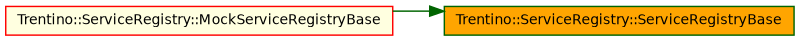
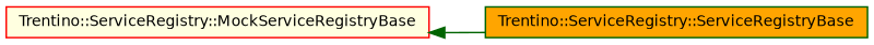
  digraph {
    rankdir=LR
    node [fontname=Helvetica fontsize=10 shape=record style=filled]
    n1 [color=red fillcolor=lightyellow fontcolor=black height=0.2 label="Trentino::ServiceRegistry::MockServiceRegistryBase" width=0.4]
    n2 [color=darkgreen fillcolor=orange height=0.2 label="Trentino::ServiceRegistry::ServiceRegistryBase" width=0.4]
-   n2 -> n1 [color=darkgreen dir=back fontname=Helvetica fontsize=10 labelfontname=Helvetica labelfontsize=10 style=solid]
+   n1 -> n2 [color=darkgreen dir=back fontname=Helvetica fontsize=10 labelfontname=Helvetica labelfontsize=10 style=solid]
  }
